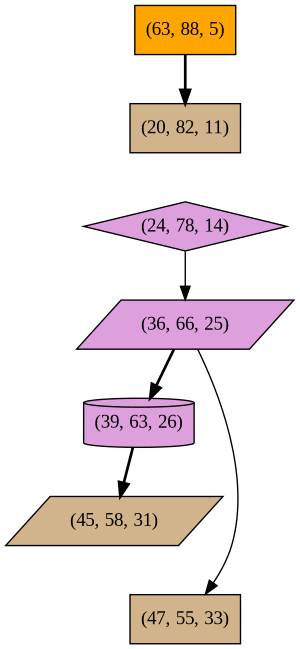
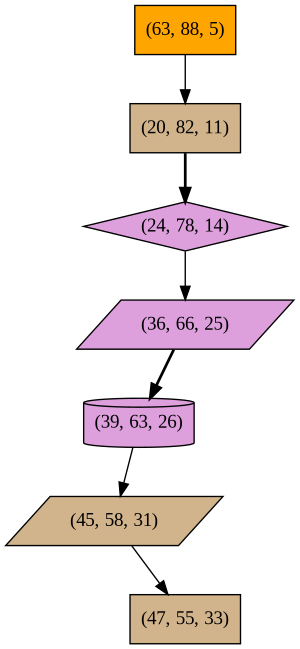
  digraph {
    fontname="Liberation Serif"
    node [fillcolor=tan fontname="Liberation Serif" shape=box style=filled]
    edge [fontname="Liberation Serif" style=solid]
    n1 [fillcolor=orange label="(63, 88, 5)"]
    "(20, 82, 11)"
    "(24, 78, 14)" [fillcolor=plum shape=diamond]
    "(36, 66, 25)" [fillcolor=plum shape=parallelogram]
    "(39, 63, 26)" [fillcolor=plum shape=cylinder]
    "(45, 58, 31)" [shape=parallelogram]
    "(47, 55, 33)"
-   n1 -> "(20, 82, 11)" [style=bold]
+   n1 -> "(20, 82, 11)"
+   "(20, 82, 11)" -> "(24, 78, 14)" [style=bold]
    "(24, 78, 14)" -> "(36, 66, 25)"
    "(36, 66, 25)" -> "(39, 63, 26)" [style=bold]
-   "(39, 63, 26)" -> "(45, 58, 31)" [style=bold]
-   "(36, 66, 25)" -> "(47, 55, 33)"
+   "(39, 63, 26)" -> "(45, 58, 31)"
+   "(45, 58, 31)" -> "(47, 55, 33)"
  }
